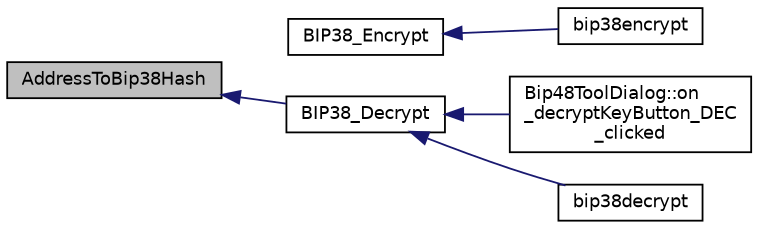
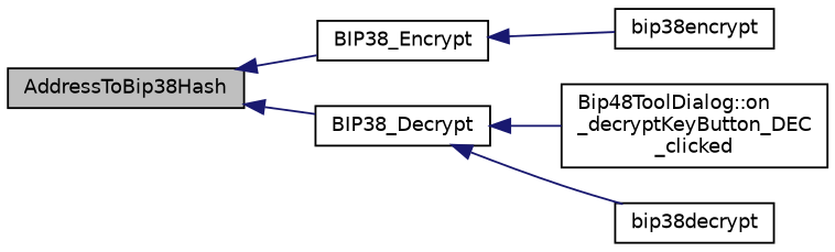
  digraph {
    rankdir=LR
    node [color=black fillcolor=white fontname=Helvetica fontsize=10 shape=record style=filled]
    edge [color=midnightblue dir=back fontname=Helvetica fontsize=10 labelfontname=Helvetica labelfontsize=10 style=solid]
    n1 [fillcolor=grey75 fontcolor=black height=0.2 label=AddressToBip38Hash width=0.4]
    n2 [height=0.2 label=BIP38_Encrypt width=0.4]
    n3 [height=0.2 label=BIP38_Decrypt width=0.4]
    n4 [height=0.2 label=bip38encrypt width=0.4]
    n5 [height=0.2 label="Bip48ToolDialog::on\l_decryptKeyButton_DEC\l_clicked" width=0.4]
    n6 [height=0.2 label=bip38decrypt width=0.4]
+   n1 -> n2
    n1 -> n3
    n2 -> n4
    n3 -> n5
    n3 -> n6
  }
